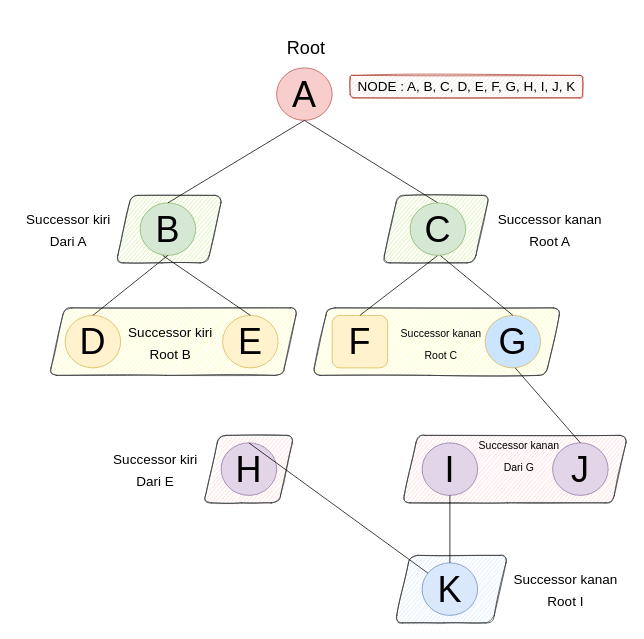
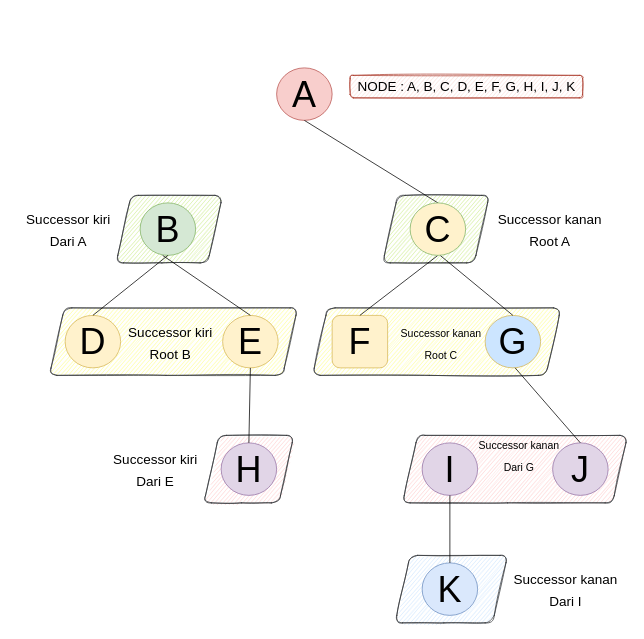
  <mxCell id="0" />
  <mxCell id="1" parent="0" />
  <mxCell id="2" value="NODE : A, B, C, D, E, F, G, H, I, J, K" style="text;html=1;align=center;verticalAlign=middle;resizable=0;points=[];autosize=1;fontSize=18;fontFamily=Helvetica;fillColor=#fad9d5;strokeColor=#ae4132;sketch=1;shadow=0;glass=0;rounded=1;" parent="1" vertex="1"><mxGeometry x="466" y="100" width="310" height="30" as="geometry" /></mxCell>
  <mxCell id="3" value="" style="shape=parallelogram;perimeter=parallelogramPerimeter;whiteSpace=wrap;html=1;fixedSize=1;fontSize=24;fillColor=#ffcccc;strokeColor=#36393d;shadow=0;rounded=1;sketch=1;" parent="1" vertex="1"><mxGeometry x="271" y="580" width="120" height="90" as="geometry" /></mxCell>
  <mxCell id="4" value="" style="shape=parallelogram;perimeter=parallelogramPerimeter;whiteSpace=wrap;html=1;fixedSize=1;fontSize=24;fillColor=#cdeb8b;strokeColor=#36393d;shadow=0;rounded=1;sketch=1;" parent="1" vertex="1"><mxGeometry x="509.5" y="260" width="142" height="90" as="geometry" /></mxCell>
  <mxCell id="5" value="" style="shape=parallelogram;perimeter=parallelogramPerimeter;whiteSpace=wrap;html=1;fixedSize=1;fontSize=24;fillColor=#ffff88;strokeColor=#36393d;shadow=0;rounded=1;sketch=1;" parent="1" vertex="1"><mxGeometry x="416" y="410" width="331" height="90" as="geometry" /></mxCell>
  <mxCell id="6" value="" style="shape=parallelogram;perimeter=parallelogramPerimeter;whiteSpace=wrap;html=1;fixedSize=1;fontSize=24;fillColor=#cce5ff;strokeColor=#36393d;shadow=0;rounded=1;sketch=1;" parent="1" vertex="1"><mxGeometry x="526" y="740" width="150" height="90" as="geometry" /></mxCell>
  <mxCell id="7" value="" style="shape=parallelogram;perimeter=parallelogramPerimeter;whiteSpace=wrap;html=1;fixedSize=1;fontSize=24;fillColor=#ffcccc;strokeColor=#36393d;shadow=0;rounded=1;sketch=1;" parent="1" vertex="1"><mxGeometry x="536" y="580" width="300" height="90" as="geometry" /></mxCell>
  <mxCell id="8" value="" style="shape=parallelogram;perimeter=parallelogramPerimeter;whiteSpace=wrap;html=1;fixedSize=1;fontSize=24;fillColor=#ffff88;strokeColor=#36393d;shadow=0;rounded=1;sketch=1;" parent="1" vertex="1"><mxGeometry x="65" y="410" width="331" height="90" as="geometry" /></mxCell>
  <mxCell id="9" value="" style="shape=parallelogram;perimeter=parallelogramPerimeter;whiteSpace=wrap;html=1;fixedSize=1;fontSize=24;fillColor=#cdeb8b;strokeColor=#36393d;shadow=0;rounded=1;sketch=1;" parent="1" vertex="1"><mxGeometry x="154" y="260" width="142" height="90" as="geometry" /></mxCell>
  <mxCell id="10" value="&lt;font style=&quot;font-size: 48px;&quot;&gt;A&lt;/font&gt;" style="ellipse;whiteSpace=wrap;html=1;fillColor=#f8cecc;strokeColor=#b85450;" parent="1" vertex="1"><mxGeometry x="368" y="90" width="74" height="70" as="geometry" /></mxCell>
  <mxCell id="11" value="&lt;font style=&quot;font-size: 48px;&quot;&gt;I&lt;/font&gt;" style="ellipse;whiteSpace=wrap;html=1;fillColor=#e1d5e7;strokeColor=#9673a6;" parent="1" vertex="1"><mxGeometry x="562" y="590" width="74" height="70" as="geometry" /></mxCell>
  <mxCell id="12" value="&lt;font style=&quot;font-size: 48px;&quot;&gt;J&lt;/font&gt;" style="ellipse;whiteSpace=wrap;html=1;fillColor=#e1d5e7;strokeColor=#9673a6;" parent="1" vertex="1"><mxGeometry x="736" y="590" width="74" height="70" as="geometry" /></mxCell>
  <mxCell id="13" value="&lt;font style=&quot;font-size: 48px;&quot;&gt;K&lt;/font&gt;" style="ellipse;whiteSpace=wrap;html=1;fillColor=#dae8fc;strokeColor=#6c8ebf;" parent="1" vertex="1"><mxGeometry x="562" y="750" width="74" height="70" as="geometry" /></mxCell>
  <mxCell id="14" value="&lt;font style=&quot;font-size: 48px;&quot;&gt;H&lt;/font&gt;" style="ellipse;whiteSpace=wrap;html=1;fillColor=#e1d5e7;strokeColor=#9673a6;" parent="1" vertex="1"><mxGeometry x="294" y="590" width="74" height="70" as="geometry" /></mxCell>
  <mxCell id="15" value="&lt;font style=&quot;font-size: 48px;&quot;&gt;G&lt;/font&gt;" style="ellipse;whiteSpace=wrap;html=1;fillColor=#cce5ff;strokeColor=#d6b656;" parent="1" vertex="1"><mxGeometry x="646" y="420" width="74" height="70" as="geometry" /></mxCell>
  <mxCell id="16" value="&lt;font style=&quot;font-size: 48px;&quot;&gt;F&lt;/font&gt;" style="whiteSpace=wrap;html=1;fillColor=#fff2cc;strokeColor=#d6b656;rounded=1;" parent="1" vertex="1"><mxGeometry x="442" y="420" width="74" height="70" as="geometry" /></mxCell>
  <mxCell id="17" value="&lt;font style=&quot;font-size: 48px;&quot;&gt;E&lt;/font&gt;" style="ellipse;whiteSpace=wrap;html=1;fillColor=#fff2cc;strokeColor=#d6b656;" parent="1" vertex="1"><mxGeometry x="296" y="420" width="74" height="70" as="geometry" /></mxCell>
  <mxCell id="18" value="&lt;font style=&quot;font-size: 48px;&quot;&gt;D&lt;/font&gt;" style="ellipse;whiteSpace=wrap;html=1;fillColor=#fff2cc;strokeColor=#d6b656;" parent="1" vertex="1"><mxGeometry x="86" y="420" width="74" height="70" as="geometry" /></mxCell>
  <mxCell id="19" value="&lt;font style=&quot;font-size: 48px;&quot;&gt;B&lt;/font&gt;" style="ellipse;whiteSpace=wrap;html=1;fillColor=#d5e8d4;strokeColor=#82b366;" parent="1" vertex="1"><mxGeometry x="186" y="270" width="74" height="70" as="geometry" /></mxCell>
- <mxCell id="20" value="" style="endArrow=none;html=1;rounded=0;exitX=0.5;exitY=0;exitDx=0;exitDy=0;entryX=0.5;entryY=1;entryDx=0;entryDy=0;" parent="1" source="19" target="10" edge="1"><mxGeometry width="50" height="50" relative="1" as="geometry"><mxPoint x="416" y="440" as="sourcePoint" /><mxPoint x="366" y="120" as="targetPoint" /></mxGeometry></mxCell>
  <mxCell id="21" value="" style="endArrow=none;html=1;rounded=0;exitX=0.5;exitY=0;exitDx=0;exitDy=0;" parent="1" source="29" edge="1"><mxGeometry width="50" height="50" relative="1" as="geometry"><mxPoint x="406" y="450" as="sourcePoint" /><mxPoint x="405" y="160" as="targetPoint" /></mxGeometry></mxCell>
  <mxCell id="22" value="" style="endArrow=none;html=1;rounded=0;entryX=0.5;entryY=1;entryDx=0;entryDy=0;exitX=0.5;exitY=0;exitDx=0;exitDy=0;" parent="1" source="18" target="19" edge="1"><mxGeometry width="50" height="50" relative="1" as="geometry"><mxPoint x="386" y="600" as="sourcePoint" /><mxPoint x="436" y="550" as="targetPoint" /></mxGeometry></mxCell>
  <mxCell id="23" value="" style="endArrow=none;html=1;rounded=0;exitX=0.5;exitY=0;exitDx=0;exitDy=0;" parent="1" source="17" edge="1"><mxGeometry width="50" height="50" relative="1" as="geometry"><mxPoint x="386" y="600" as="sourcePoint" /><mxPoint x="216" y="340" as="targetPoint" /></mxGeometry></mxCell>
- <mxCell id="24" value="" style="endArrow=none;html=1;rounded=0;exitX=0.5;exitY=0;exitDx=0;exitDy=0;" parent="1" source="14" target="13" edge="1"><mxGeometry width="50" height="50" relative="1" as="geometry"><mxPoint x="536" y="570" as="sourcePoint" /><mxPoint x="426" y="520" as="targetPoint" /></mxGeometry></mxCell>
+ <mxCell id="24" value="" style="endArrow=none;html=1;rounded=0;exitX=0.5;exitY=0;exitDx=0;exitDy=0;entryX=0.5;entryY=1;entryDx=0;entryDy=0;" parent="1" source="14" target="17" edge="1"><mxGeometry width="50" height="50" relative="1" as="geometry"><mxPoint x="536" y="570" as="sourcePoint" /><mxPoint x="426" y="520" as="targetPoint" /></mxGeometry></mxCell>
  <mxCell id="25" value="" style="endArrow=none;html=1;rounded=0;entryX=0.5;entryY=1;entryDx=0;entryDy=0;exitX=0.5;exitY=0;exitDx=0;exitDy=0;" parent="1" source="16" target="29" edge="1"><mxGeometry width="50" height="50" relative="1" as="geometry"><mxPoint x="526" y="450" as="sourcePoint" /><mxPoint x="576" y="400" as="targetPoint" /></mxGeometry></mxCell>
  <mxCell id="26" value="" style="endArrow=none;html=1;rounded=0;exitX=0.5;exitY=0;exitDx=0;exitDy=0;" parent="1" source="15" edge="1"><mxGeometry width="50" height="50" relative="1" as="geometry"><mxPoint x="526" y="450" as="sourcePoint" /><mxPoint x="586" y="340" as="targetPoint" /></mxGeometry></mxCell>
  <mxCell id="27" value="" style="endArrow=none;html=1;rounded=0;exitX=0.5;exitY=0;exitDx=0;exitDy=0;" parent="1" source="12" edge="1"><mxGeometry width="50" height="50" relative="1" as="geometry"><mxPoint x="646" y="750" as="sourcePoint" /><mxPoint x="686" y="490" as="targetPoint" /></mxGeometry></mxCell>
  <mxCell id="28" value="" style="endArrow=none;html=1;rounded=0;entryX=0.5;entryY=1;entryDx=0;entryDy=0;exitX=0.5;exitY=0;exitDx=0;exitDy=0;" parent="1" source="13" target="11" edge="1"><mxGeometry width="50" height="50" relative="1" as="geometry"><mxPoint x="646" y="750" as="sourcePoint" /><mxPoint x="696" y="700" as="targetPoint" /></mxGeometry></mxCell>
- <mxCell id="29" value="&lt;font style=&quot;font-size: 48px;&quot;&gt;C&lt;/font&gt;" style="ellipse;whiteSpace=wrap;html=1;fillColor=#d5e8d4;strokeColor=#82b366;" parent="1" vertex="1"><mxGeometry x="546" y="270" width="74" height="70" as="geometry" /></mxCell>
- <mxCell id="30" value="&lt;font style=&quot;font-size: 24px;&quot;&gt;Root&lt;/font&gt;" style="text;html=1;align=center;verticalAlign=middle;resizable=0;points=[];autosize=1;strokeColor=none;fillColor=none;fontSize=48;" parent="1" vertex="1"><mxGeometry x="372" y="20" width="70" height="70" as="geometry" /></mxCell>
+ <mxCell id="29" value="&lt;font style=&quot;font-size: 48px;&quot;&gt;C&lt;/font&gt;" style="ellipse;whiteSpace=wrap;html=1;fillColor=#fff2cc;strokeColor=#82b366;" parent="1" vertex="1"><mxGeometry x="546" y="270" width="74" height="70" as="geometry" /></mxCell>
  <mxCell id="31" value="&lt;font style=&quot;font-size: 18px;&quot;&gt;Successor kanan&lt;br&gt;Root A&lt;/font&gt;" style="text;html=1;align=center;verticalAlign=middle;resizable=0;points=[];autosize=1;strokeColor=none;fillColor=none;fontSize=24;rounded=1;shadow=0;sketch=1;" parent="1" vertex="1"><mxGeometry x="651.5" y="270" width="160" height="70" as="geometry" /></mxCell>
  <mxCell id="32" value="&lt;font style=&quot;font-size: 18px;&quot;&gt;Successor kiri&lt;br&gt;Dari A&lt;/font&gt;" style="text;html=1;align=center;verticalAlign=middle;resizable=0;points=[];autosize=1;strokeColor=none;fillColor=none;fontSize=24;rounded=1;shadow=0;sketch=1;" parent="1" vertex="1"><mxGeometry x="20" y="270" width="140" height="70" as="geometry" /></mxCell>
  <mxCell id="33" value="&lt;font&gt;&lt;font style=&quot;font-size: 14px;&quot;&gt;Successor kanan&lt;br&gt;Root C&lt;/font&gt;&lt;br&gt;&lt;/font&gt;" style="text;html=1;align=center;verticalAlign=middle;resizable=0;points=[];autosize=1;strokeColor=none;fillColor=none;fontSize=24;rounded=1;shadow=0;sketch=1;" parent="1" vertex="1"><mxGeometry x="521.5" y="420" width="130" height="70" as="geometry" /></mxCell>
  <mxCell id="34" value="&lt;font style=&quot;font-size: 18px;&quot;&gt;Successor kiri&lt;br&gt;Root B&lt;/font&gt;" style="text;html=1;align=center;verticalAlign=middle;resizable=0;points=[];autosize=1;strokeColor=none;fillColor=none;fontSize=24;rounded=1;shadow=0;sketch=1;" parent="1" vertex="1"><mxGeometry x="156" y="420" width="140" height="70" as="geometry" /></mxCell>
  <mxCell id="35" value="&lt;font style=&quot;font-size: 18px;&quot;&gt;Successor kiri&lt;br&gt;Dari E&lt;/font&gt;" style="text;html=1;align=center;verticalAlign=middle;resizable=0;points=[];autosize=1;strokeColor=none;fillColor=none;fontSize=24;rounded=1;shadow=0;sketch=1;" parent="1" vertex="1"><mxGeometry x="136" y="590" width="140" height="70" as="geometry" /></mxCell>
  <mxCell id="36" value="&lt;font&gt;&lt;font style=&quot;font-size: 14px;&quot;&gt;Successor kanan&lt;br&gt;Dari G&lt;/font&gt;&lt;br&gt;&lt;/font&gt;" style="text;html=1;align=center;verticalAlign=middle;resizable=0;points=[];autosize=1;strokeColor=none;fillColor=none;fontSize=24;rounded=1;shadow=0;sketch=1;arcSize=0;" parent="1" vertex="1"><mxGeometry x="626" y="570" width="130" height="70" as="geometry" /></mxCell>
- <mxCell id="37" value="&lt;font&gt;&lt;font style=&quot;font-size: 18px;&quot;&gt;Successor kanan&lt;br&gt;Root I&lt;/font&gt;&lt;br&gt;&lt;/font&gt;" style="text;html=1;align=center;verticalAlign=middle;resizable=0;points=[];autosize=1;strokeColor=none;fillColor=none;fontSize=24;rounded=1;shadow=0;sketch=1;arcSize=0;" parent="1" vertex="1"><mxGeometry x="673" y="750" width="160" height="70" as="geometry" /></mxCell>
+ <mxCell id="37" value="&lt;font&gt;&lt;font style=&quot;font-size: 18px;&quot;&gt;Successor kanan&lt;br&gt;Dari I&lt;/font&gt;&lt;br&gt;&lt;/font&gt;" style="text;html=1;align=center;verticalAlign=middle;resizable=0;points=[];autosize=1;strokeColor=none;fillColor=none;fontSize=24;rounded=1;shadow=0;sketch=1;arcSize=0;" parent="1" vertex="1"><mxGeometry x="673" y="750" width="160" height="70" as="geometry" /></mxCell>
